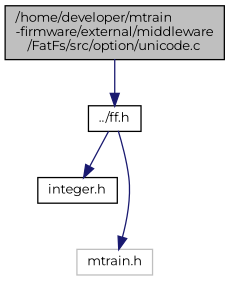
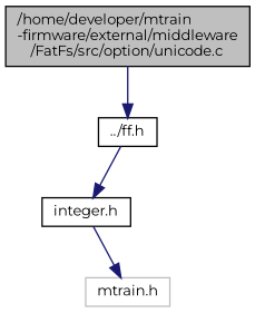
  digraph {
    fontname=Montserrat
    node [color=black fillcolor=white fontname=Montserrat fontsize=10 shape=record style=filled]
    edge [color=midnightblue fontname=Montserrat fontsize=10 labelfontname=Helvetica labelfontsize=10 style=solid]
    n1 [fillcolor=grey75 fontcolor=black height=0.2 label="/home/developer/mtrain\l-firmware/external/middleware\l/FatFs/src/option/unicode.c" width=0.4]
    n2 [height=0.2 label="../ff.h" width=0.4]
    n3 [height=0.2 label="integer.h" width=0.4]
    n4 [color=grey75 height=0.2 label="mtrain.h" width=0.4]
    n1 -> n2
    n2 -> n3
-   n2 -> n4
+   n3 -> n4
  }
